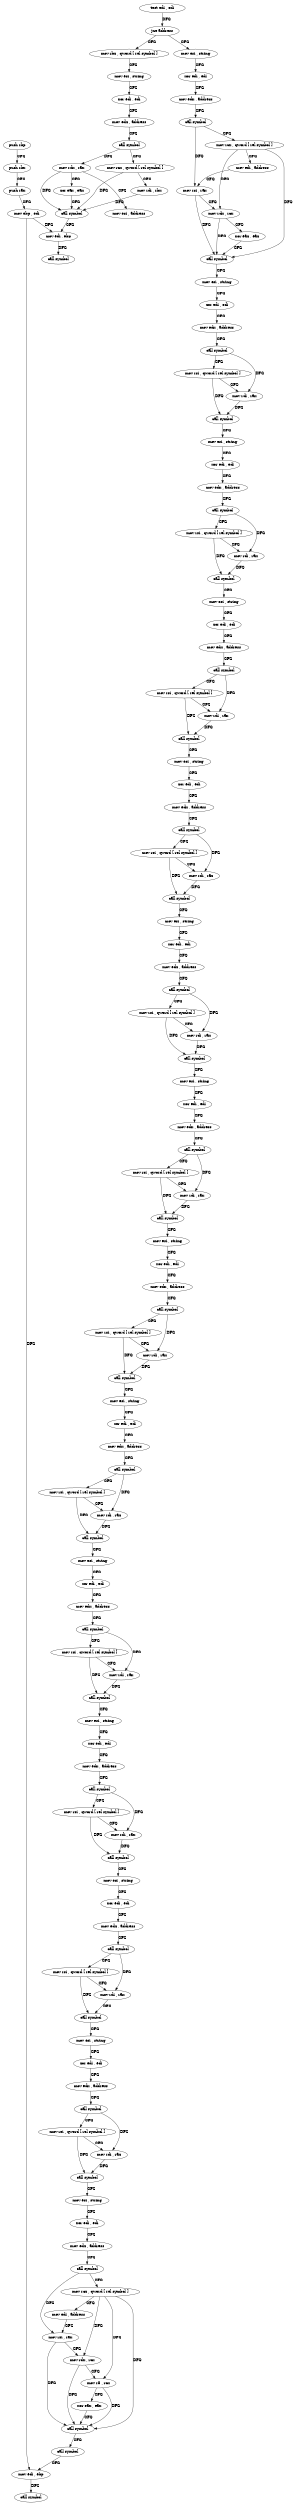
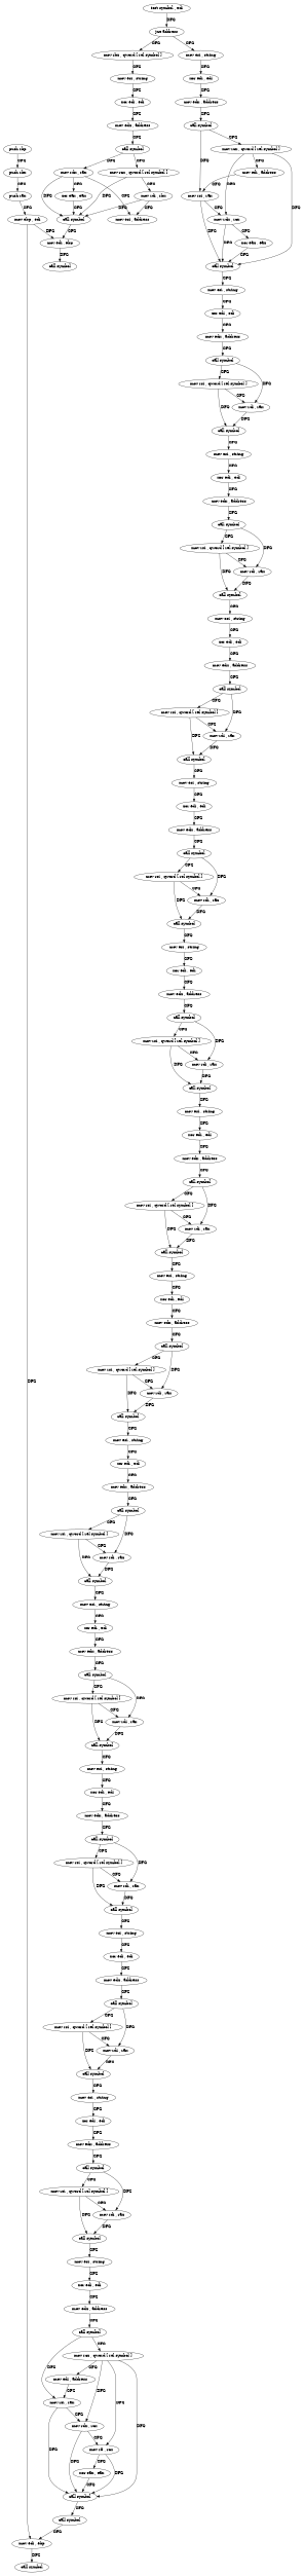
  digraph {
    n1 [label="push rbp"]
    n2 [label="push rbx"]
    n3 [label="push rax"]
    n4 [label="mov ebp , edi"]
    n5 [label="mov edi , ebp"]
    n6 [label="mov edi , ebp"]
-   n7 [label="test edi , edi"]
+   n7 [label="test symbol , edi"]
    n8 [label="jne address"]
    n9 [label="call symbol"]
    n10 [label="call symbol"]
    n11 [label="mov rbx , qword [ rel symbol ]"]
    n12 [label="mov esi , string"]
    n13 [label="mov esi , string"]
    n14 [label="xor edi , edi"]
    n15 [label="xor edi , edi"]
    n16 [label="mov edx , address"]
    n17 [label="mov edx , address"]
    n18 [label="call symbol"]
    n19 [label="mov rcx , qword [ rel symbol ]"]
    n20 [label="mov rdx , rax"]
    n21 [label="mov rdi , rbx"]
    n22 [label="call symbol"]
    n23 [label="mov esi , address"]
    n24 [label="xor eax , eax"]
    n25 [label="call symbol"]
    n26 [label="mov rcx , qword [ rel symbol ]"]
    n27 [label="mov rsi , rax"]
    n28 [label="mov edi , address"]
    n29 [label="mov rdx , rcx"]
    n30 [label="call symbol"]
    n31 [label="xor eax , eax"]
    n32 [label="mov esi , string"]
    n33 [label="xor edi , edi"]
    n34 [label="mov edx , address"]
    n35 [label="call symbol"]
    n36 [label="mov rsi , qword [ rel symbol ]"]
    n37 [label="mov rdi , rax"]
    n38 [label="call symbol"]
    n39 [label="mov esi , string"]
    n40 [label="xor edi , edi"]
    n41 [label="mov edx , address"]
    n42 [label="call symbol"]
    n43 [label="mov rsi , qword [ rel symbol ]"]
    n44 [label="mov rdi , rax"]
    n45 [label="call symbol"]
    n46 [label="mov esi , string"]
    n47 [label="xor edi , edi"]
    n48 [label="mov edx , address"]
    n49 [label="call symbol"]
    n50 [label="mov rsi , qword [ rel symbol ]"]
    n51 [label="mov rdi , rax"]
    n52 [label="call symbol"]
    n53 [label="mov esi , string"]
    n54 [label="xor edi , edi"]
    n55 [label="mov edx , address"]
    n56 [label="call symbol"]
    n57 [label="mov rsi , qword [ rel symbol ]"]
    n58 [label="mov rdi , rax"]
    n59 [label="call symbol"]
    n60 [label="mov esi , string"]
    n61 [label="xor edi , edi"]
    n62 [label="mov edx , address"]
    n63 [label="call symbol"]
    n64 [label="mov rsi , qword [ rel symbol ]"]
    n65 [label="mov rdi , rax"]
    n66 [label="call symbol"]
    n67 [label="mov esi , string"]
    n68 [label="xor edi , edi"]
    n69 [label="mov edx , address"]
    n70 [label="call symbol"]
    n71 [label="mov rsi , qword [ rel symbol ]"]
    n72 [label="mov rdi , rax"]
    n73 [label="call symbol"]
    n74 [label="mov esi , string"]
    n75 [label="xor edi , edi"]
    n76 [label="mov edx , address"]
    n77 [label="call symbol"]
    n78 [label="mov rsi , qword [ rel symbol ]"]
    n79 [label="mov rdi , rax"]
    n80 [label="call symbol"]
    n81 [label="mov esi , string"]
    n82 [label="xor edi , edi"]
    n83 [label="mov edx , address"]
    n84 [label="call symbol"]
    n85 [label="mov rsi , qword [ rel symbol ]"]
    n86 [label="mov rdi , rax"]
    n87 [label="call symbol"]
    n88 [label="mov esi , string"]
    n89 [label="xor edi , edi"]
    n90 [label="mov edx , address"]
    n91 [label="call symbol"]
    n92 [label="mov rsi , qword [ rel symbol ]"]
    n93 [label="mov rdi , rax"]
    n94 [label="call symbol"]
    n95 [label="mov esi , string"]
    n96 [label="xor edi , edi"]
    n97 [label="mov edx , address"]
    n98 [label="call symbol"]
    n99 [label="mov rsi , qword [ rel symbol ]"]
    n100 [label="mov rdi , rax"]
    n101 [label="call symbol"]
    n102 [label="mov esi , string"]
    n103 [label="xor edi , edi"]
    n104 [label="mov edx , address"]
    n105 [label="call symbol"]
    n106 [label="mov rsi , qword [ rel symbol ]"]
    n107 [label="mov rdi , rax"]
    n108 [label="call symbol"]
    n109 [label="mov esi , string"]
    n110 [label="xor edi , edi"]
    n111 [label="mov edx , address"]
    n112 [label="call symbol"]
    n113 [label="mov rsi , qword [ rel symbol ]"]
    n114 [label="mov rdi , rax"]
    n115 [label="call symbol"]
    n116 [label="mov esi , string"]
    n117 [label="xor edi , edi"]
    n118 [label="mov edx , address"]
    n119 [label="call symbol"]
    n120 [label="mov rcx , qword [ rel symbol ]"]
    n121 [label="mov rsi , rax"]
    n122 [label="mov edi , address"]
    n123 [label="mov rdx , rcx"]
    n124 [label="mov r8 , rcx"]
    n125 [label="call symbol"]
    n126 [label="xor eax , eax"]
    n127 [label="call symbol"]
    n1 -> n2 [label=CFG]
    n2 -> n3 [label=CFG]
    n3 -> n4 [label=CFG]
    n4 -> n5 [label=DFG]
    n4 -> n6 [label=DFG]
    n5 -> n9 [label=DFG]
    n6 -> n10 [label=DFG]
    n7 -> n8 [label=DFG]
    n8 -> n11 [label=CFG]
    n8 -> n12 [label=CFG]
    n11 -> n13 [label=CFG]
    n12 -> n14 [label=CFG]
    n13 -> n15 [label=CFG]
    n14 -> n16 [label=CFG]
    n15 -> n17 [label=CFG]
    n16 -> n25 [label=CFG]
    n17 -> n18 [label=CFG]
    n18 -> n19 [label=CFG]
    n18 -> n20 [label=DFG]
    n19 -> n21 [label=CFG]
    n19 -> n22 [label=DFG]
    n20 -> n22 [label=DFG]
    n20 -> n23 [label=CFG]
    n20 -> n24 [label=CFG]
    n21 -> n22 [label=DFG]
+   n21 -> n23 [label=CFG]
    n22 -> n5 [label=CFG]
    n24 -> n22 [label=CFG]
    n25 -> n26 [label=CFG]
    n25 -> n27 [label=DFG]
    n26 -> n28 [label=CFG]
    n26 -> n29 [label=DFG]
    n26 -> n30 [label=DFG]
    n27 -> n29 [label=CFG]
    n27 -> n30 [label=DFG]
    n28 -> n27 [label=CFG]
    n29 -> n30 [label=DFG]
    n29 -> n31 [label=CFG]
    n30 -> n32 [label=CFG]
    n31 -> n30 [label=CFG]
    n32 -> n33 [label=CFG]
    n33 -> n34 [label=CFG]
    n34 -> n35 [label=CFG]
    n35 -> n36 [label=CFG]
    n35 -> n37 [label=DFG]
    n36 -> n37 [label=CFG]
    n36 -> n38 [label=DFG]
    n37 -> n38 [label=DFG]
    n38 -> n39 [label=CFG]
    n39 -> n40 [label=CFG]
    n40 -> n41 [label=CFG]
    n41 -> n42 [label=CFG]
    n42 -> n43 [label=CFG]
    n42 -> n44 [label=DFG]
    n43 -> n44 [label=CFG]
    n43 -> n45 [label=DFG]
    n44 -> n45 [label=DFG]
    n45 -> n46 [label=CFG]
    n46 -> n47 [label=CFG]
    n47 -> n48 [label=CFG]
    n48 -> n49 [label=CFG]
    n49 -> n50 [label=CFG]
    n49 -> n51 [label=DFG]
    n50 -> n51 [label=CFG]
    n50 -> n52 [label=DFG]
    n51 -> n52 [label=DFG]
    n52 -> n53 [label=CFG]
    n53 -> n54 [label=CFG]
    n54 -> n55 [label=CFG]
    n55 -> n56 [label=CFG]
    n56 -> n57 [label=CFG]
    n56 -> n58 [label=DFG]
    n57 -> n58 [label=CFG]
    n57 -> n59 [label=DFG]
    n58 -> n59 [label=DFG]
    n59 -> n60 [label=CFG]
    n60 -> n61 [label=CFG]
    n61 -> n62 [label=CFG]
    n62 -> n63 [label=CFG]
    n63 -> n64 [label=CFG]
    n63 -> n65 [label=DFG]
    n64 -> n65 [label=CFG]
    n64 -> n66 [label=DFG]
    n65 -> n66 [label=DFG]
    n66 -> n67 [label=CFG]
    n67 -> n68 [label=CFG]
    n68 -> n69 [label=CFG]
    n69 -> n70 [label=CFG]
    n70 -> n71 [label=CFG]
    n70 -> n72 [label=DFG]
    n71 -> n72 [label=CFG]
    n71 -> n73 [label=DFG]
    n72 -> n73 [label=DFG]
    n73 -> n74 [label=CFG]
    n74 -> n75 [label=CFG]
    n75 -> n76 [label=CFG]
    n76 -> n77 [label=CFG]
    n77 -> n78 [label=CFG]
    n77 -> n79 [label=DFG]
    n78 -> n79 [label=CFG]
    n78 -> n80 [label=DFG]
    n79 -> n80 [label=DFG]
    n80 -> n81 [label=CFG]
    n81 -> n82 [label=CFG]
    n82 -> n83 [label=CFG]
    n83 -> n84 [label=CFG]
    n84 -> n85 [label=CFG]
    n84 -> n86 [label=DFG]
    n85 -> n86 [label=CFG]
    n85 -> n87 [label=DFG]
    n86 -> n87 [label=DFG]
    n87 -> n88 [label=CFG]
    n88 -> n89 [label=CFG]
    n89 -> n90 [label=CFG]
    n90 -> n91 [label=CFG]
    n91 -> n92 [label=CFG]
    n91 -> n93 [label=DFG]
    n92 -> n93 [label=CFG]
    n92 -> n94 [label=DFG]
    n93 -> n94 [label=DFG]
    n94 -> n95 [label=CFG]
    n95 -> n96 [label=CFG]
    n96 -> n97 [label=CFG]
    n97 -> n98 [label=CFG]
    n98 -> n99 [label=CFG]
    n98 -> n100 [label=DFG]
    n99 -> n100 [label=CFG]
    n99 -> n101 [label=DFG]
    n100 -> n101 [label=DFG]
    n101 -> n102 [label=CFG]
    n102 -> n103 [label=CFG]
    n103 -> n104 [label=CFG]
    n104 -> n105 [label=CFG]
    n105 -> n106 [label=CFG]
    n105 -> n107 [label=DFG]
    n106 -> n107 [label=CFG]
    n106 -> n108 [label=DFG]
    n107 -> n108 [label=DFG]
    n108 -> n109 [label=CFG]
    n109 -> n110 [label=CFG]
    n110 -> n111 [label=CFG]
    n111 -> n112 [label=CFG]
    n112 -> n113 [label=CFG]
    n112 -> n114 [label=DFG]
    n113 -> n114 [label=CFG]
    n113 -> n115 [label=DFG]
    n114 -> n115 [label=DFG]
    n115 -> n116 [label=CFG]
    n116 -> n117 [label=CFG]
    n117 -> n118 [label=CFG]
    n118 -> n119 [label=CFG]
    n119 -> n120 [label=CFG]
    n119 -> n121 [label=DFG]
    n120 -> n122 [label=CFG]
    n120 -> n123 [label=DFG]
    n120 -> n124 [label=DFG]
    n120 -> n125 [label=DFG]
    n121 -> n123 [label=CFG]
    n121 -> n125 [label=DFG]
    n122 -> n121 [label=CFG]
    n123 -> n124 [label=CFG]
    n123 -> n125 [label=DFG]
    n124 -> n125 [label=DFG]
    n124 -> n126 [label=CFG]
    n125 -> n127 [label=CFG]
    n126 -> n125 [label=CFG]
    n127 -> n6 [label=CFG]
  }
